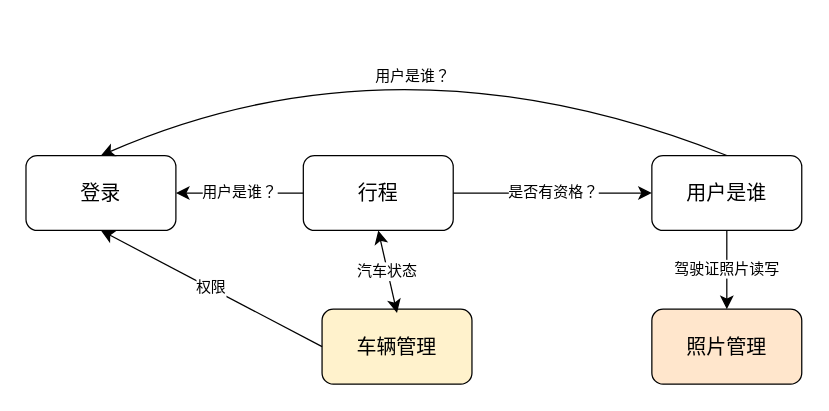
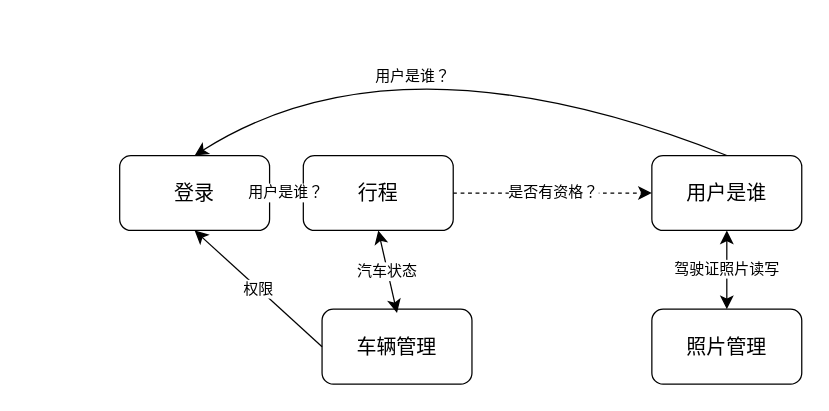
  <mxCell id="0" />
  <mxCell id="1" parent="0" />
- <mxCell id="2" value="登录" style="rounded=1;whiteSpace=wrap;html=1;fontSize=16;" parent="1" vertex="1"><mxGeometry x="20" y="124" width="120" height="60" as="geometry" /></mxCell>
+ <mxCell id="2" value="登录" style="rounded=1;whiteSpace=wrap;html=1;fontSize=16;" parent="1" vertex="1"><mxGeometry x="95" y="124" width="120" height="60" as="geometry" /></mxCell>
  <mxCell id="3" value="行程" style="rounded=1;whiteSpace=wrap;html=1;fontSize=16;" parent="1" vertex="1"><mxGeometry x="242" y="124" width="120" height="60" as="geometry" /></mxCell>
  <mxCell id="4" value="用户是谁" style="rounded=1;whiteSpace=wrap;html=1;fontSize=16;" parent="1" vertex="1"><mxGeometry x="521" y="124" width="120" height="60" as="geometry" /></mxCell>
- <mxCell id="5" value="照片管理" style="rounded=1;whiteSpace=wrap;html=1;fontSize=16;fillColor=#ffe6cc;" parent="1" vertex="1"><mxGeometry x="521" y="247" width="120" height="60" as="geometry" /></mxCell>
- <mxCell id="6" value="车辆管理" style="rounded=1;whiteSpace=wrap;html=1;fontSize=16;fillColor=#fff2cc;" parent="1" vertex="1"><mxGeometry x="257" y="247" width="120" height="60" as="geometry" /></mxCell>
- <mxCell id="7" value="驾驶证照片读写" style="endArrow=none;startArrow=classic;html=1;rounded=0;fontSize=12;startSize=8;endSize=8;curved=1;entryX=0.5;entryY=1;entryDx=0;entryDy=0;exitX=0.5;exitY=0;exitDx=0;exitDy=0;" parent="1" source="5" target="4" edge="1"><mxGeometry width="50" height="50" relative="1" as="geometry"><mxPoint x="576" y="250" as="sourcePoint" /><mxPoint x="626" y="200" as="targetPoint" /></mxGeometry></mxCell>
+ <mxCell id="5" value="照片管理" style="rounded=1;whiteSpace=wrap;html=1;fontSize=16;" parent="1" vertex="1"><mxGeometry x="521" y="247" width="120" height="60" as="geometry" /></mxCell>
+ <mxCell id="6" value="车辆管理" style="rounded=1;whiteSpace=wrap;html=1;fontSize=16;" parent="1" vertex="1"><mxGeometry x="257" y="247" width="120" height="60" as="geometry" /></mxCell>
+ <mxCell id="7" value="驾驶证照片读写" style="endArrow=classic;startArrow=classic;html=1;rounded=0;fontSize=12;startSize=8;endSize=8;curved=1;entryX=0.5;entryY=1;entryDx=0;entryDy=0;exitX=0.5;exitY=0;exitDx=0;exitDy=0;" parent="1" source="5" target="4" edge="1"><mxGeometry width="50" height="50" relative="1" as="geometry"><mxPoint x="576" y="250" as="sourcePoint" /><mxPoint x="626" y="200" as="targetPoint" /></mxGeometry></mxCell>
  <mxCell id="8" value="汽车状态" style="endArrow=classic;startArrow=classic;html=1;rounded=0;fontSize=12;startSize=8;endSize=8;curved=1;entryX=0.5;entryY=1;entryDx=0;entryDy=0;" parent="1" target="3" edge="1"><mxGeometry width="50" height="50" relative="1" as="geometry"><mxPoint x="317" y="250" as="sourcePoint" /><mxPoint x="367" y="200" as="targetPoint" /></mxGeometry></mxCell>
  <mxCell id="9" value="用户是谁？" style="endArrow=classic;html=1;rounded=0;fontSize=12;startSize=8;endSize=8;curved=1;exitX=0;exitY=0.5;exitDx=0;exitDy=0;entryX=1;entryY=0.5;entryDx=0;entryDy=0;" parent="1" source="3" target="2" edge="1"><mxGeometry width="50" height="50" relative="1" as="geometry"><mxPoint x="110" y="281" as="sourcePoint" /><mxPoint x="160" y="231" as="targetPoint" /></mxGeometry></mxCell>
- <mxCell id="10" value="是否有资格？" style="endArrow=classic;html=1;rounded=0;fontSize=12;startSize=8;endSize=8;curved=1;entryX=0;entryY=0.5;entryDx=0;entryDy=0;exitX=1;exitY=0.5;exitDx=0;exitDy=0;" parent="1" source="3" target="4" edge="1"><mxGeometry width="50" height="50" relative="1" as="geometry"><mxPoint x="436" y="216" as="sourcePoint" /><mxPoint x="486" y="166" as="targetPoint" /></mxGeometry></mxCell>
+ <mxCell id="10" value="是否有资格？" style="endArrow=classic;html=1;rounded=0;fontSize=12;startSize=8;endSize=8;curved=1;entryX=0;entryY=0.5;entryDx=0;entryDy=0;exitX=1;exitY=0.5;exitDx=0;exitDy=0;dashed=1;" parent="1" source="3" target="4" edge="1"><mxGeometry width="50" height="50" relative="1" as="geometry"><mxPoint x="436" y="216" as="sourcePoint" /><mxPoint x="486" y="166" as="targetPoint" /></mxGeometry></mxCell>
  <mxCell id="11" value="" style="endArrow=classic;html=1;rounded=0;fontSize=12;startSize=8;endSize=8;curved=1;exitX=0.5;exitY=0;exitDx=0;exitDy=0;entryX=0.5;entryY=0;entryDx=0;entryDy=0;" parent="1" source="4" target="2" edge="1"><mxGeometry width="50" height="50" relative="1" as="geometry"><mxPoint x="509" y="48" as="sourcePoint" /><mxPoint x="559" y="-2" as="targetPoint" /><Array as="points"><mxPoint x="319" y="20" /></Array></mxGeometry></mxCell>
  <mxCell id="12" value="权限" style="endArrow=classic;html=1;rounded=0;fontSize=12;startSize=8;endSize=8;curved=1;exitX=0;exitY=0.5;exitDx=0;exitDy=0;entryX=0.5;entryY=1;entryDx=0;entryDy=0;" parent="1" source="6" target="2" edge="1"><mxGeometry width="50" height="50" relative="1" as="geometry"><mxPoint x="82" y="297" as="sourcePoint" /><mxPoint x="132" y="247" as="targetPoint" /></mxGeometry></mxCell>
  <mxCell id="13" value="用户是谁？" style="text;html=1;strokeColor=none;fillColor=none;align=center;verticalAlign=middle;whiteSpace=wrap;rounded=0;fontSize=12;" parent="1" vertex="1"><mxGeometry x="287" y="46" width="86" height="30" as="geometry" /></mxCell>
